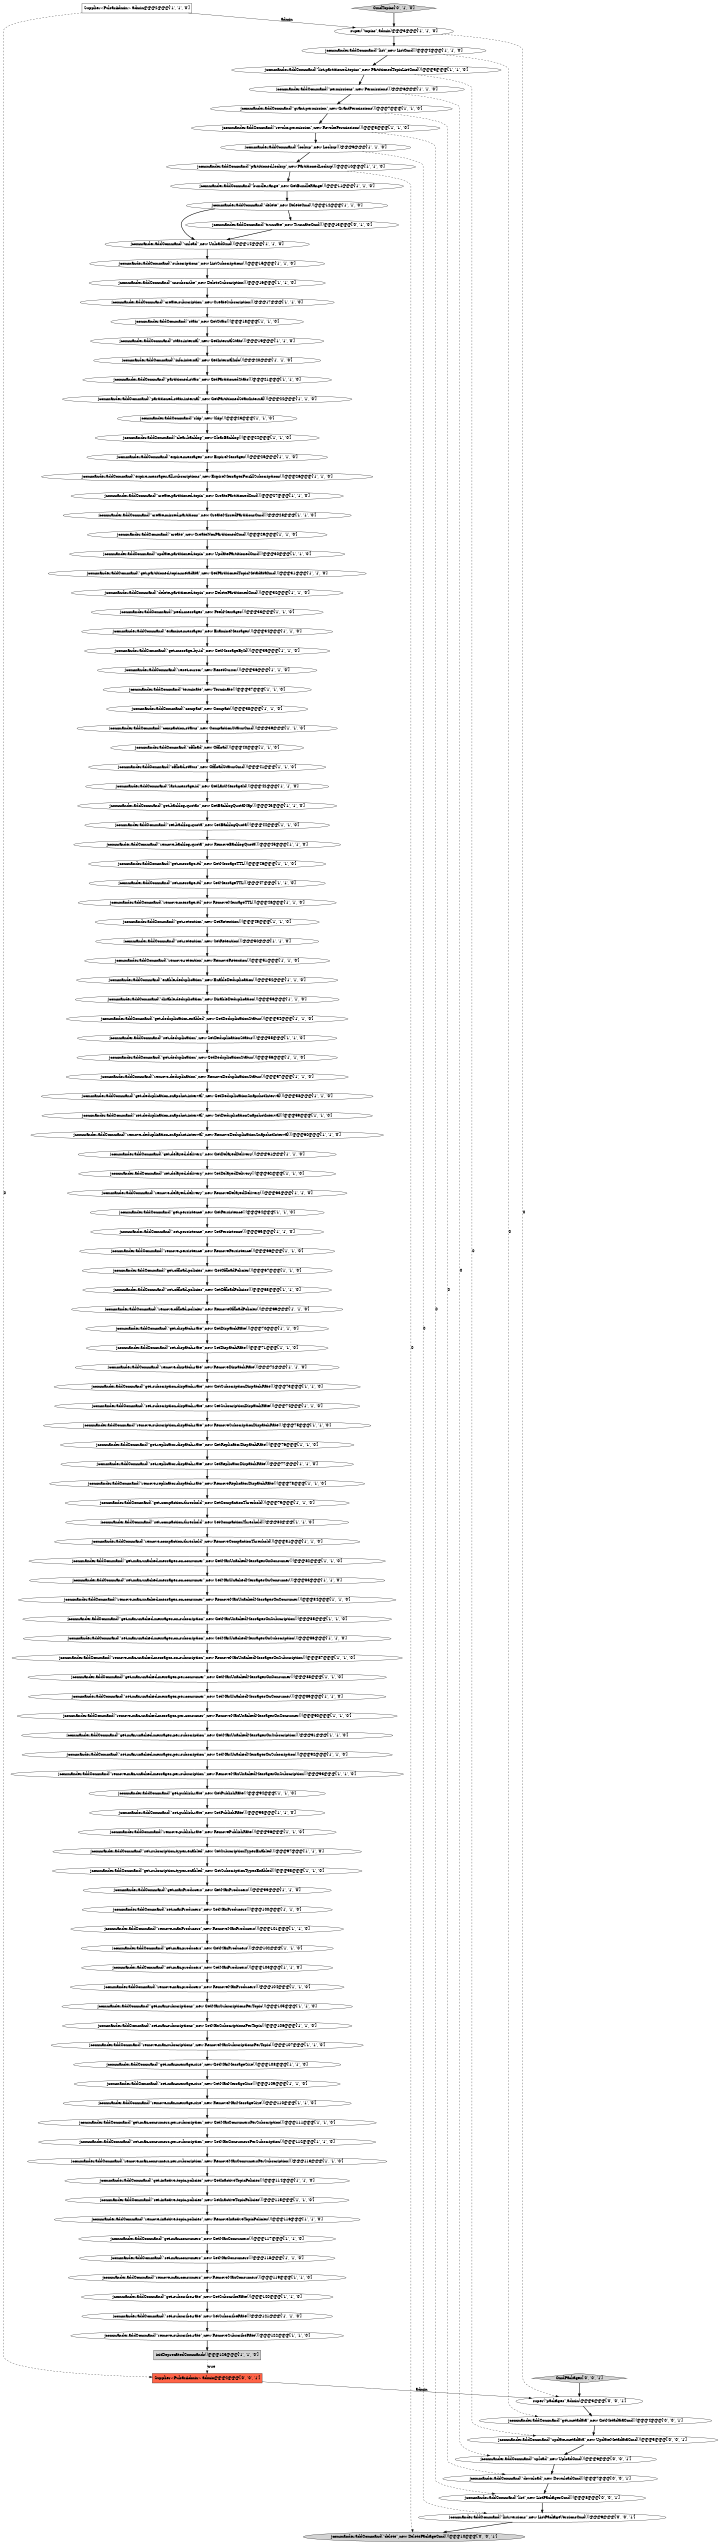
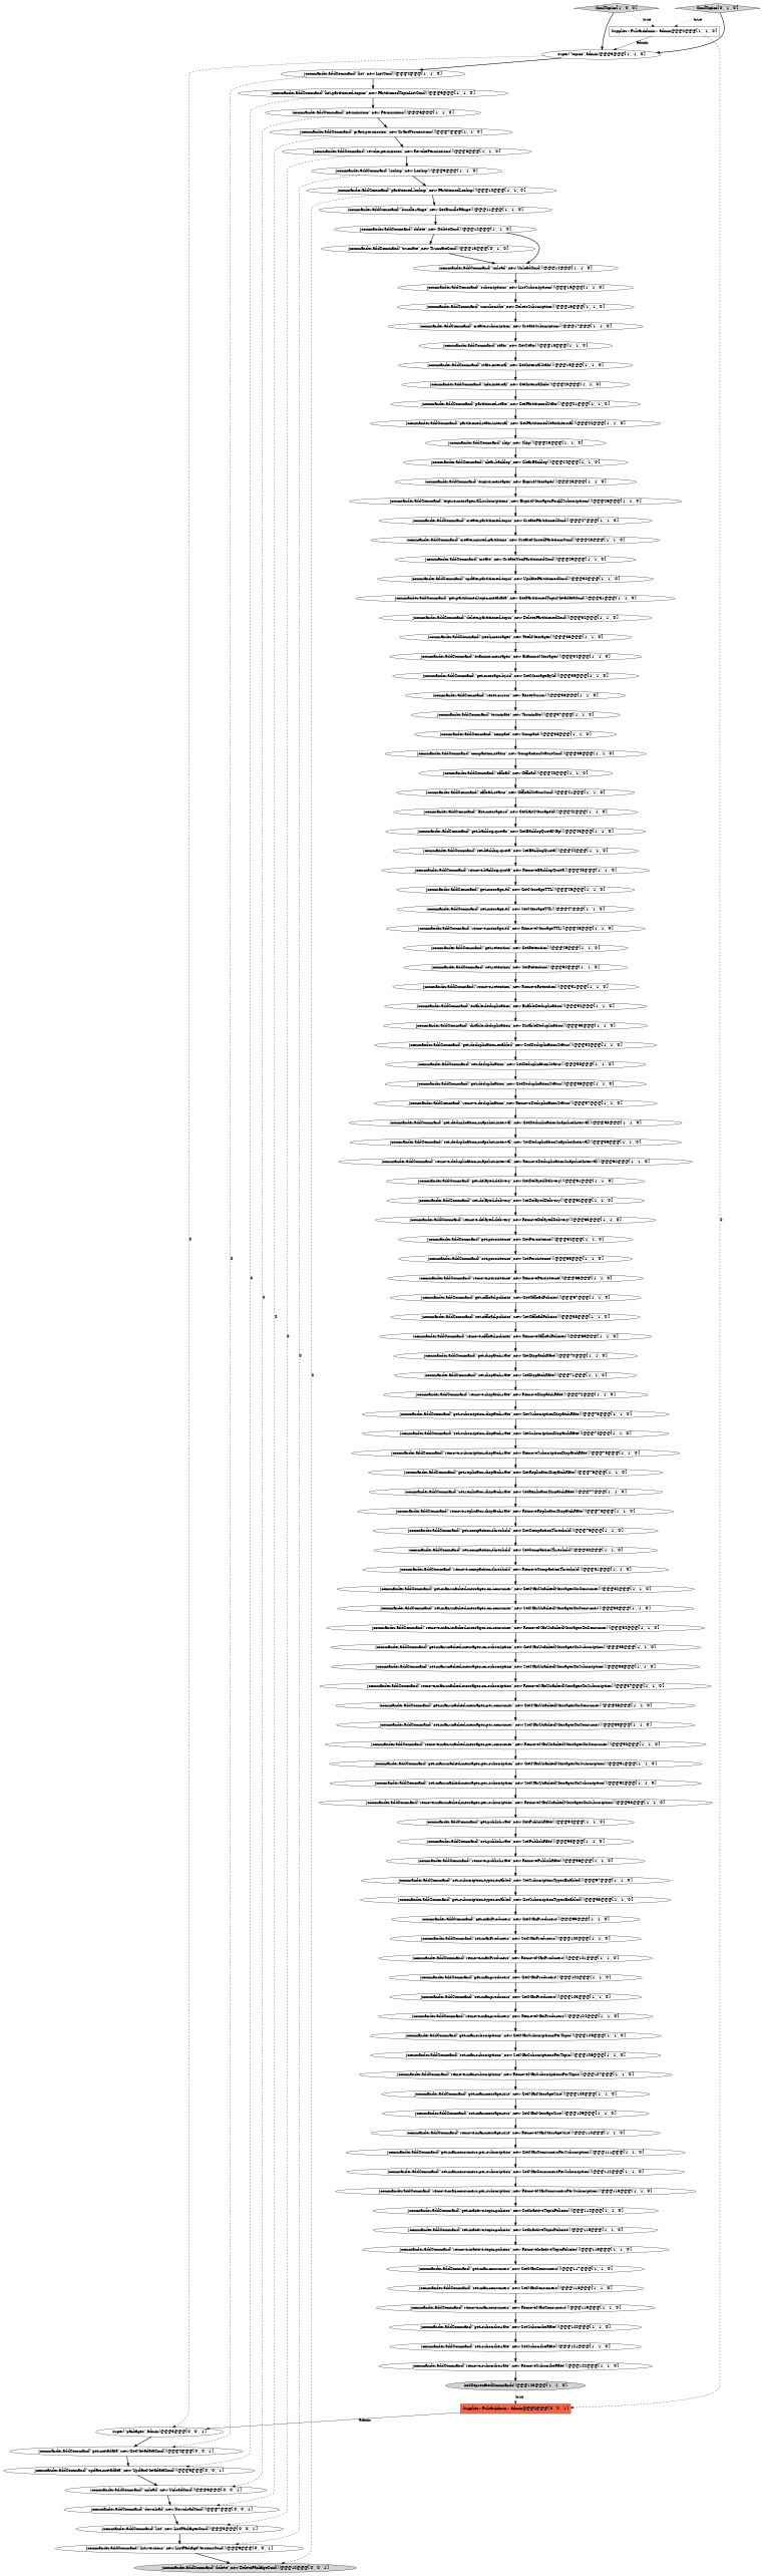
  digraph {
    node [fillcolor=white shape=ellipse style=filled]
    edge [style=bold]
    n1 [label="jcommander.addCommand(\"set-max-unacked-messages-on-subscription\",new SetMaxUnackedMessagesOnSubscription())@@@86@@@['1', '1', '0']"]
    n2 [label="jcommander.addCommand(\"remove-max-unacked-messages-on-subscription\",new RemoveMaxUnackedMessagesOnSubscription())@@@87@@@['1', '1', '0']"]
    n3 [label="jcommander.addCommand(\"get-max-unacked-messages-per-consumer\",new GetMaxUnackedMessagesOnConsumer())@@@88@@@['1', '1', '0']"]
    n4 [label="jcommander.addCommand(\"set-subscribe-rate\",new SetSubscribeRate())@@@121@@@['1', '1', '0']"]
    n5 [label="jcommander.addCommand(\"remove-subscribe-rate\",new RemoveSubscribeRate())@@@122@@@['1', '1', '0']"]
-   n6 [fillcolor=lightgray label="initDeprecatedCommands()@@@123@@@['1', '1', '0']" shape=box]
-   n7 [fillcolor=lightgray label="CmdPackages['0', '0', '1']" shape=diamond]
+   n6 [fillcolor=lightgray label="initDeprecatedCommands()@@@123@@@['1', '1', '0']"]
    n8 [label="super(\"packages\",admin)@@@3@@@['0', '0', '1']"]
    n9 [fillcolor=tomato label="Supplier<PulsarAdmin> admin@@@2@@@['0', '0', '1']" shape=box]
    n10 [label="jcommander.addCommand(\"get-metadata\",new GetMetadataCmd())@@@4@@@['0', '0', '1']"]
    n11 [label="jcommander.addCommand(\"create-subscription\",new CreateSubscription())@@@17@@@['1', '1', '0']"]
    n12 [label="jcommander.addCommand(\"stats\",new GetStats())@@@18@@@['1', '1', '0']"]
    n13 [label="jcommander.addCommand(\"stats-internal\",new GetInternalStats())@@@19@@@['1', '1', '0']"]
    n14 [label="jcommander.addCommand(\"remove-persistence\",new RemovePersistence())@@@66@@@['1', '1', '0']"]
    n15 [label="jcommander.addCommand(\"get-offload-policies\",new GetOffloadPolicies())@@@67@@@['1', '1', '0']"]
    n16 [label="jcommander.addCommand(\"set-offload-policies\",new SetOffloadPolicies())@@@68@@@['1', '1', '0']"]
    n17 [label="jcommander.addCommand(\"set-max-subscriptions\",new SetMaxSubscriptionsPerTopic())@@@106@@@['1', '1', '0']"]
    n18 [label="jcommander.addCommand(\"remove-max-subscriptions\",new RemoveMaxSubscriptionsPerTopic())@@@107@@@['1', '1', '0']"]
    n19 [label="jcommander.addCommand(\"get-max-message-size\",new GetMaxMessageSize())@@@108@@@['1', '1', '0']"]
    n20 [label="jcommander.addCommand(\"get-retention\",new GetRetention())@@@49@@@['1', '1', '0']"]
    n21 [label="jcommander.addCommand(\"set-retention\",new SetRetention())@@@50@@@['1', '1', '0']"]
    n22 [label="jcommander.addCommand(\"remove-retention\",new RemoveRetention())@@@51@@@['1', '1', '0']"]
    n23 [label="jcommander.addCommand(\"offload\",new Offload())@@@40@@@['1', '1', '0']"]
    n24 [label="jcommander.addCommand(\"offload-status\",new OffloadStatusCmd())@@@41@@@['1', '1', '0']"]
    n25 [label="jcommander.addCommand(\"last-message-id\",new GetLastMessageId())@@@42@@@['1', '1', '0']"]
+   n26 [fillcolor=lightgray label="CmdTopics['1', '0', '0']" shape=diamond]
    n27 [label="super(\"topics\",admin)@@@3@@@['1', '1', '0']"]
    n28 [label="Supplier<PulsarAdmin> admin@@@2@@@['1', '1', '0']" shape=box]
    n29 [label="jcommander.addCommand(\"list\",new ListCmd())@@@4@@@['1', '1', '0']"]
    n30 [label="jcommander.addCommand(\"set-subscription-dispatch-rate\",new SetSubscriptionDispatchRate())@@@74@@@['1', '1', '0']"]
    n31 [label="jcommander.addCommand(\"remove-subscription-dispatch-rate\",new RemoveSubscriptionDispatchRate())@@@75@@@['1', '1', '0']"]
    n32 [label="jcommander.addCommand(\"get-replicator-dispatch-rate\",new GetReplicatorDispatchRate())@@@76@@@['1', '1', '0']"]
    n33 [label="jcommander.addCommand(\"upload\",new UploadCmd())@@@6@@@['0', '0', '1']"]
    n34 [label="jcommander.addCommand(\"download\",new DownloadCmd())@@@7@@@['0', '0', '1']"]
    n35 [label="jcommander.addCommand(\"list\",new ListPackagesCmd())@@@8@@@['0', '0', '1']"]
    n36 [label="jcommander.addCommand(\"partitioned-stats\",new GetPartitionedStats())@@@21@@@['1', '1', '0']"]
    n37 [label="jcommander.addCommand(\"partitioned-stats-internal\",new GetPartitionedStatsInternal())@@@22@@@['1', '1', '0']"]
    n38 [label="jcommander.addCommand(\"skip\",new Skip())@@@23@@@['1', '1', '0']"]
    n39 [label="jcommander.addCommand(\"remove-max-unacked-messages-on-consumer\",new RemoveMaxUnackedMessagesOnConsumer())@@@84@@@['1', '1', '0']"]
    n40 [label="jcommander.addCommand(\"get-max-unacked-messages-on-subscription\",new GetMaxUnackedMessagesOnSubscription())@@@85@@@['1', '1', '0']"]
    n41 [label="jcommander.addCommand(\"clear-backlog\",new ClearBacklog())@@@24@@@['1', '1', '0']"]
    n42 [label="jcommander.addCommand(\"expire-messages\",new ExpireMessages())@@@25@@@['1', '1', '0']"]
    n43 [label="jcommander.addCommand(\"expire-messages-all-subscriptions\",new ExpireMessagesForAllSubscriptions())@@@26@@@['1', '1', '0']"]
    n44 [label="jcommander.addCommand(\"set-replicator-dispatch-rate\",new SetReplicatorDispatchRate())@@@77@@@['1', '1', '0']"]
    n45 [label="jcommander.addCommand(\"remove-replicator-dispatch-rate\",new RemoveReplicatorDispatchRate())@@@78@@@['1', '1', '0']"]
    n46 [label="jcommander.addCommand(\"examine-messages\",new ExamineMessages())@@@34@@@['1', '1', '0']"]
    n47 [label="jcommander.addCommand(\"get-message-by-id\",new GetMessageById())@@@35@@@['1', '1', '0']"]
    n48 [label="jcommander.addCommand(\"reset-cursor\",new ResetCursor())@@@36@@@['1', '1', '0']"]
    n49 [label="jcommander.addCommand(\"get-partitioned-topic-metadata\",new GetPartitionedTopicMetadataCmd())@@@31@@@['1', '1', '0']"]
    n50 [label="jcommander.addCommand(\"delete-partitioned-topic\",new DeletePartitionedCmd())@@@32@@@['1', '1', '0']"]
    n51 [label="jcommander.addCommand(\"peek-messages\",new PeekMessages())@@@33@@@['1', '1', '0']"]
    n52 [label="jcommander.addCommand(\"set-max-message-size\",new SetMaxMessageSize())@@@109@@@['1', '1', '0']"]
    n53 [label="jcommander.addCommand(\"remove-max-message-size\",new RemoveMaxMessageSize())@@@110@@@['1', '1', '0']"]
    n54 [label="jcommander.addCommand(\"get-max-consumers-per-subscription\",new GetMaxConsumersPerSubscription())@@@111@@@['1', '1', '0']"]
    n55 [label="jcommander.addCommand(\"enable-deduplication\",new EnableDeduplication())@@@52@@@['1', '1', '0']"]
    n56 [label="jcommander.addCommand(\"disable-deduplication\",new DisableDeduplication())@@@53@@@['1', '1', '0']"]
    n57 [label="jcommander.addCommand(\"get-deduplication-enabled\",new GetDeduplicationStatus())@@@54@@@['1', '1', '0']"]
    n58 [label="jcommander.addCommand(\"compact\",new Compact())@@@38@@@['1', '1', '0']"]
    n59 [label="jcommander.addCommand(\"compaction-status\",new CompactionStatusCmd())@@@39@@@['1', '1', '0']"]
    n60 [label="jcommander.addCommand(\"update-partitioned-topic\",new UpdatePartitionedCmd())@@@30@@@['1', '1', '0']"]
    n61 [label="jcommander.addCommand(\"update-metadata\",new UpdateMetadataCmd())@@@5@@@['0', '0', '1']"]
    n62 [label="jcommander.addCommand(\"remove-delayed-delivery\",new RemoveDelayedDelivery())@@@63@@@['1', '1', '0']"]
    n63 [label="jcommander.addCommand(\"get-persistence\",new GetPersistence())@@@64@@@['1', '1', '0']"]
    n64 [label="jcommander.addCommand(\"set-persistence\",new SetPersistence())@@@65@@@['1', '1', '0']"]
    n65 [label="jcommander.addCommand(\"subscriptions\",new ListSubscriptions())@@@15@@@['1', '1', '0']"]
    n66 [label="jcommander.addCommand(\"unsubscribe\",new DeleteSubscription())@@@16@@@['1', '1', '0']"]
    n67 [label="jcommander.addCommand(\"set-max-unacked-messages-on-consumer\",new SetMaxUnackedMessagesOnConsumer())@@@83@@@['1', '1', '0']"]
    n68 [fillcolor=lightgray label="jcommander.addCommand(\"delete\",new DeletePackageCmd())@@@10@@@['0', '0', '1']"]
    n69 [label="jcommander.addCommand(\"get-compaction-threshold\",new GetCompactionThreshold())@@@79@@@['1', '1', '0']"]
    n70 [label="jcommander.addCommand(\"set-compaction-threshold\",new SetCompactionThreshold())@@@80@@@['1', '1', '0']"]
    n71 [label="jcommander.addCommand(\"set-max-unacked-messages-per-subscription\",new SetMaxUnackedMessagesOnSubscription())@@@92@@@['1', '1', '0']"]
    n72 [label="jcommander.addCommand(\"remove-max-unacked-messages-per-subscription\",new RemoveMaxUnackedMessagesOnSubscription())@@@93@@@['1', '1', '0']"]
    n73 [label="jcommander.addCommand(\"get-publish-rate\",new GetPublishRate())@@@94@@@['1', '1', '0']"]
    n74 [label="jcommander.addCommand(\"get-deduplication-snapshot-interval\",new GetDeduplicationSnapshotInterval())@@@58@@@['1', '1', '0']"]
    n75 [label="jcommander.addCommand(\"set-deduplication-snapshot-interval\",new SetDeduplicationSnapshotInterval())@@@59@@@['1', '1', '0']"]
    n76 [label="jcommander.addCommand(\"remove-deduplication-snapshot-interval\",new RemoveDeduplicationSnapshotInterval())@@@60@@@['1', '1', '0']"]
    n77 [label="jcommander.addCommand(\"get-delayed-delivery\",new GetDelayedDelivery())@@@61@@@['1', '1', '0']"]
    n78 [label="jcommander.addCommand(\"set-delayed-delivery\",new SetDelayedDelivery())@@@62@@@['1', '1', '0']"]
    n79 [label="jcommander.addCommand(\"set-max-consumers-per-subscription\",new SetMaxConsumersPerSubscription())@@@112@@@['1', '1', '0']"]
    n80 [label="jcommander.addCommand(\"revoke-permission\",new RevokePermissions())@@@8@@@['1', '1', '0']"]
    n81 [label="jcommander.addCommand(\"lookup\",new Lookup())@@@9@@@['1', '1', '0']"]
    n82 [label="jcommander.addCommand(\"list-versions\",new ListPackageVersionsCmd())@@@9@@@['0', '0', '1']"]
    n83 [label="jcommander.addCommand(\"partitioned-lookup\",new PartitionedLookup())@@@10@@@['1', '1', '0']"]
    n84 [label="jcommander.addCommand(\"set-deduplication\",new SetDeduplicationStatus())@@@55@@@['1', '1', '0']"]
    n85 [label="jcommander.addCommand(\"get-deduplication\",new GetDeduplicationStatus())@@@56@@@['1', '1', '0']"]
    n86 [label="jcommander.addCommand(\"remove-deduplication\",new RemoveDeduplicationStatus())@@@57@@@['1', '1', '0']"]
    n87 [label="jcommander.addCommand(\"get-maxProducers\",new GetMaxProducers())@@@99@@@['1', '1', '0']"]
    n88 [label="jcommander.addCommand(\"set-maxProducers\",new SetMaxProducers())@@@100@@@['1', '1', '0']"]
    n89 [label="jcommander.addCommand(\"remove-maxProducers\",new RemoveMaxProducers())@@@101@@@['1', '1', '0']"]
    n90 [label="jcommander.addCommand(\"permissions\",new Permissions())@@@6@@@['1', '1', '0']"]
    n91 [label="jcommander.addCommand(\"grant-permission\",new GrantPermissions())@@@7@@@['1', '1', '0']"]
    n92 [label="jcommander.addCommand(\"remove-message-ttl\",new RemoveMessageTTL())@@@48@@@['1', '1', '0']"]
    n93 [label="jcommander.addCommand(\"remove-max-consumers\",new RemoveMaxConsumers())@@@119@@@['1', '1', '0']"]
    n94 [label="jcommander.addCommand(\"get-subscribe-rate\",new GetSubscribeRate())@@@120@@@['1', '1', '0']"]
    n95 [label="jcommander.addCommand(\"set-backlog-quota\",new SetBacklogQuota())@@@44@@@['1', '1', '0']"]
    n96 [label="jcommander.addCommand(\"remove-backlog-quota\",new RemoveBacklogQuota())@@@45@@@['1', '1', '0']"]
    n97 [label="jcommander.addCommand(\"get-message-ttl\",new GetMessageTTL())@@@46@@@['1', '1', '0']"]
    n98 [label="jcommander.addCommand(\"terminate\",new Terminate())@@@37@@@['1', '1', '0']"]
    n99 [label="jcommander.addCommand(\"remove-max-consumers-per-subscription\",new RemoveMaxConsumersPerSubscription())@@@113@@@['1', '1', '0']"]
    n100 [label="jcommander.addCommand(\"get-inactive-topic-policies\",new GetInactiveTopicPolicies())@@@114@@@['1', '1', '0']"]
    n101 [label="jcommander.addCommand(\"set-inactive-topic-policies\",new SetInactiveTopicPolicies())@@@115@@@['1', '1', '0']"]
    n102 [label="jcommander.addCommand(\"remove-max-unacked-messages-per-consumer\",new RemoveMaxUnackedMessagesOnConsumer())@@@90@@@['1', '1', '0']"]
    n103 [label="jcommander.addCommand(\"get-max-unacked-messages-per-subscription\",new GetMaxUnackedMessagesOnSubscription())@@@91@@@['1', '1', '0']"]
    n104 [label="jcommander.addCommand(\"set-max-consumers\",new SetMaxConsumers())@@@118@@@['1', '1', '0']"]
    n105 [label="jcommander.addCommand(\"info-internal\",new GetInternalInfo())@@@20@@@['1', '1', '0']"]
    n106 [label="jcommander.addCommand(\"get-subscription-types-enabled\",new GetSubscriptionTypesEnabled())@@@98@@@['1', '1', '0']"]
    n107 [fillcolor=lightgray label="CmdTopics['0', '1', '0']" shape=diamond]
    n108 [label="jcommander.addCommand(\"remove-compaction-threshold\",new RemoveCompactionThreshold())@@@81@@@['1', '1', '0']"]
    n109 [label="jcommander.addCommand(\"get-max-unacked-messages-on-consumer\",new GetMaxUnackedMessagesOnConsumer())@@@82@@@['1', '1', '0']"]
    n110 [label="jcommander.addCommand(\"remove-offload-policies\",new RemoveOffloadPolicies())@@@69@@@['1', '1', '0']"]
    n111 [label="jcommander.addCommand(\"get-dispatch-rate\",new GetDispatchRate())@@@70@@@['1', '1', '0']"]
    n112 [label="jcommander.addCommand(\"set-message-ttl\",new SetMessageTTL())@@@47@@@['1', '1', '0']"]
    n113 [label="jcommander.addCommand(\"truncate\",new TruncateCmd())@@@13@@@['0', '1', '0']"]
    n114 [label="jcommander.addCommand(\"unload\",new UnloadCmd())@@@14@@@['1', '1', '0']"]
    n115 [label="jcommander.addCommand(\"create\",new CreateNonPartitionedCmd())@@@29@@@['1', '1', '0']"]
    n116 [label="jcommander.addCommand(\"bundle-range\",new GetBundleRange())@@@11@@@['1', '1', '0']"]
    n117 [label="jcommander.addCommand(\"create-partitioned-topic\",new CreatePartitionedCmd())@@@27@@@['1', '1', '0']"]
    n118 [label="jcommander.addCommand(\"create-missed-partitions\",new CreateMissedPartitionsCmd())@@@28@@@['1', '1', '0']"]
    n119 [label="jcommander.addCommand(\"delete\",new DeleteCmd())@@@12@@@['1', '1', '0']"]
    n120 [label="jcommander.addCommand(\"set-dispatch-rate\",new SetDispatchRate())@@@71@@@['1', '1', '0']"]
    n121 [label="jcommander.addCommand(\"remove-dispatch-rate\",new RemoveDispatchRate())@@@72@@@['1', '1', '0']"]
    n122 [label="jcommander.addCommand(\"get-subscription-dispatch-rate\",new GetSubscriptionDispatchRate())@@@73@@@['1', '1', '0']"]
    n123 [label="jcommander.addCommand(\"get-backlog-quotas\",new GetBacklogQuotaMap())@@@43@@@['1', '1', '0']"]
    n124 [label="jcommander.addCommand(\"get-max-producers\",new GetMaxProducers())@@@102@@@['1', '1', '0']"]
    n125 [label="jcommander.addCommand(\"set-max-producers\",new SetMaxProducers())@@@103@@@['1', '1', '0']"]
    n126 [label="jcommander.addCommand(\"set-publish-rate\",new SetPublishRate())@@@95@@@['1', '1', '0']"]
    n127 [label="jcommander.addCommand(\"remove-publish-rate\",new RemovePublishRate())@@@96@@@['1', '1', '0']"]
    n128 [label="jcommander.addCommand(\"set-subscription-types-enabled\",new SetSubscriptionTypesEnabled())@@@97@@@['1', '1', '0']"]
    n129 [label="jcommander.addCommand(\"list-partitioned-topics\",new PartitionedTopicListCmd())@@@5@@@['1', '1', '0']"]
    n130 [label="jcommander.addCommand(\"remove-max-producers\",new RemoveMaxProducers())@@@104@@@['1', '1', '0']"]
    n131 [label="jcommander.addCommand(\"get-max-subscriptions\",new GetMaxSubscriptionsPerTopic())@@@105@@@['1', '1', '0']"]
    n132 [label="jcommander.addCommand(\"set-max-unacked-messages-per-consumer\",new SetMaxUnackedMessagesOnConsumer())@@@89@@@['1', '1', '0']"]
    n133 [label="jcommander.addCommand(\"get-max-consumers\",new GetMaxConsumers())@@@117@@@['1', '1', '0']"]
    n134 [label="jcommander.addCommand(\"remove-inactive-topic-policies\",new RemoveInactiveTopicPolicies())@@@116@@@['1', '1', '0']"]
    n1 -> n2
    n2 -> n3
    n3 -> n132
    n4 -> n5
    n5 -> n6
    n6 -> n9 [label=true style=dotted]
-   n7 -> n8
    n8 -> n10
    n9 -> n8 [label=admin style=solid]
    n10 -> n61
    n11 -> n12
    n12 -> n13
    n13 -> n105
    n14 -> n15
    n15 -> n16
    n16 -> n110
    n17 -> n18
    n18 -> n19
    n19 -> n52
    n20 -> n21
    n21 -> n22
    n22 -> n55
    n23 -> n24
    n24 -> n25
    n25 -> n123
+   n26 -> n27
+   n26 -> n28 [label=true style=dotted]
    n27 -> n8 [label=0 style=dashed]
    n27 -> n29
    n28 -> n9 [label=0 style=dashed]
    n28 -> n27 [label=admin style=solid]
    n29 -> n10 [label=0 style=dashed]
    n29 -> n129
    n30 -> n31
    n31 -> n32
    n32 -> n44
    n33 -> n34
    n34 -> n35
    n35 -> n82
    n36 -> n37
    n37 -> n38
    n38 -> n41
    n39 -> n40
    n40 -> n1
    n41 -> n42
    n42 -> n43
    n43 -> n117
    n44 -> n45
    n45 -> n69
    n46 -> n47
    n47 -> n48
    n48 -> n98
    n49 -> n50
    n50 -> n51
    n51 -> n46
    n52 -> n53
    n53 -> n54
    n54 -> n79
    n55 -> n56
    n56 -> n57
    n57 -> n84
    n58 -> n59
    n59 -> n23
    n60 -> n49
    n61 -> n33
    n62 -> n63
    n63 -> n64
    n64 -> n14
    n65 -> n66
    n66 -> n11
    n67 -> n39
    n69 -> n70
    n70 -> n108
    n71 -> n72
    n72 -> n73
    n73 -> n126
    n74 -> n75
    n75 -> n76
    n76 -> n77
    n77 -> n78
    n78 -> n62
    n79 -> n99
    n80 -> n35 [label=0 style=dashed]
    n80 -> n81
    n81 -> n82 [label=0 style=dashed]
    n81 -> n83
    n82 -> n68
    n83 -> n68 [label=0 style=dashed]
    n83 -> n116
    n84 -> n85
    n85 -> n86
    n86 -> n74
    n87 -> n88
    n88 -> n89
    n89 -> n124
    n90 -> n33 [label=0 style=dashed]
    n90 -> n91
    n91 -> n34 [label=0 style=dashed]
    n91 -> n80
    n92 -> n20
    n93 -> n94
    n94 -> n4
    n95 -> n96
    n96 -> n97
    n97 -> n112
    n98 -> n58
    n99 -> n100
    n100 -> n101
    n101 -> n134
    n102 -> n103
    n103 -> n71
    n104 -> n93
    n105 -> n36
    n106 -> n87
    n107 -> n27
+   n107 -> n28 [label=true style=dotted]
    n108 -> n109
    n109 -> n67
    n110 -> n111
    n111 -> n120
    n112 -> n92
    n113 -> n114
    n114 -> n65
    n115 -> n60
    n116 -> n119
    n117 -> n118
    n118 -> n115
    n119 -> n113
    n119 -> n114
    n120 -> n121
    n121 -> n122
    n122 -> n30
    n123 -> n95
    n124 -> n125
    n125 -> n130
    n126 -> n127
    n127 -> n128
    n128 -> n106
    n129 -> n61 [label=0 style=dashed]
    n129 -> n90
    n130 -> n131
    n131 -> n17
    n132 -> n102
    n133 -> n104
    n134 -> n133
  }
